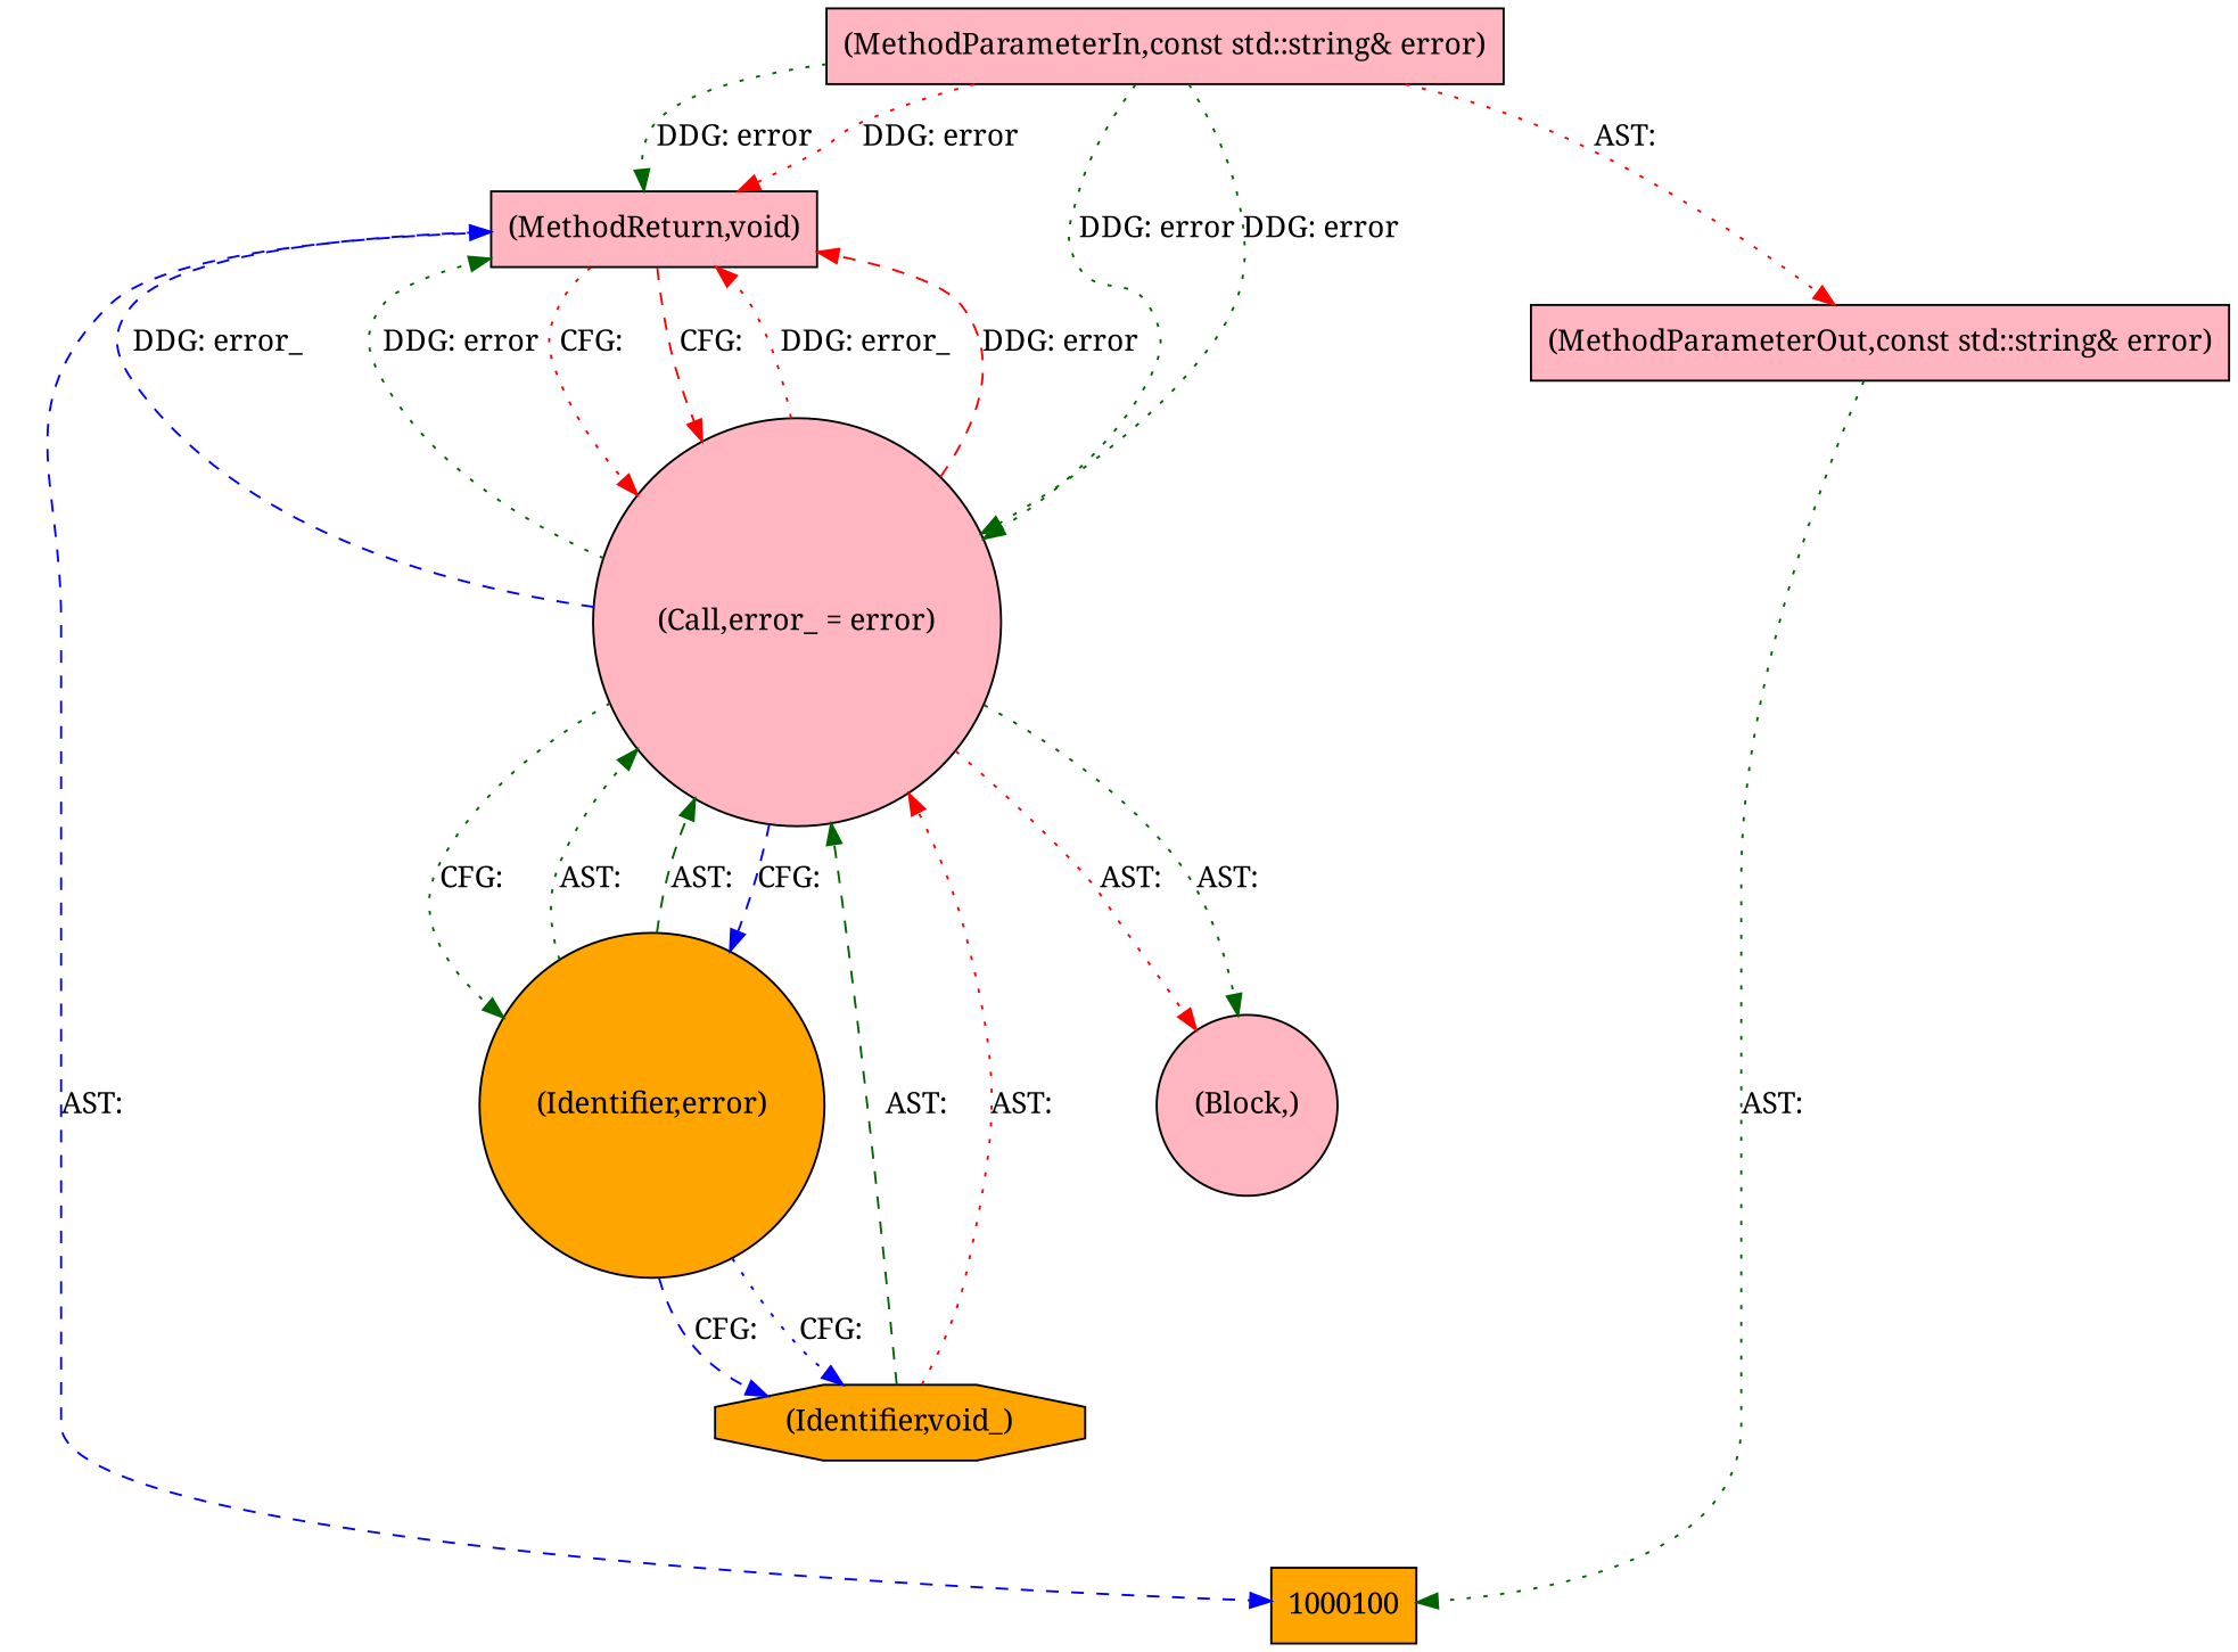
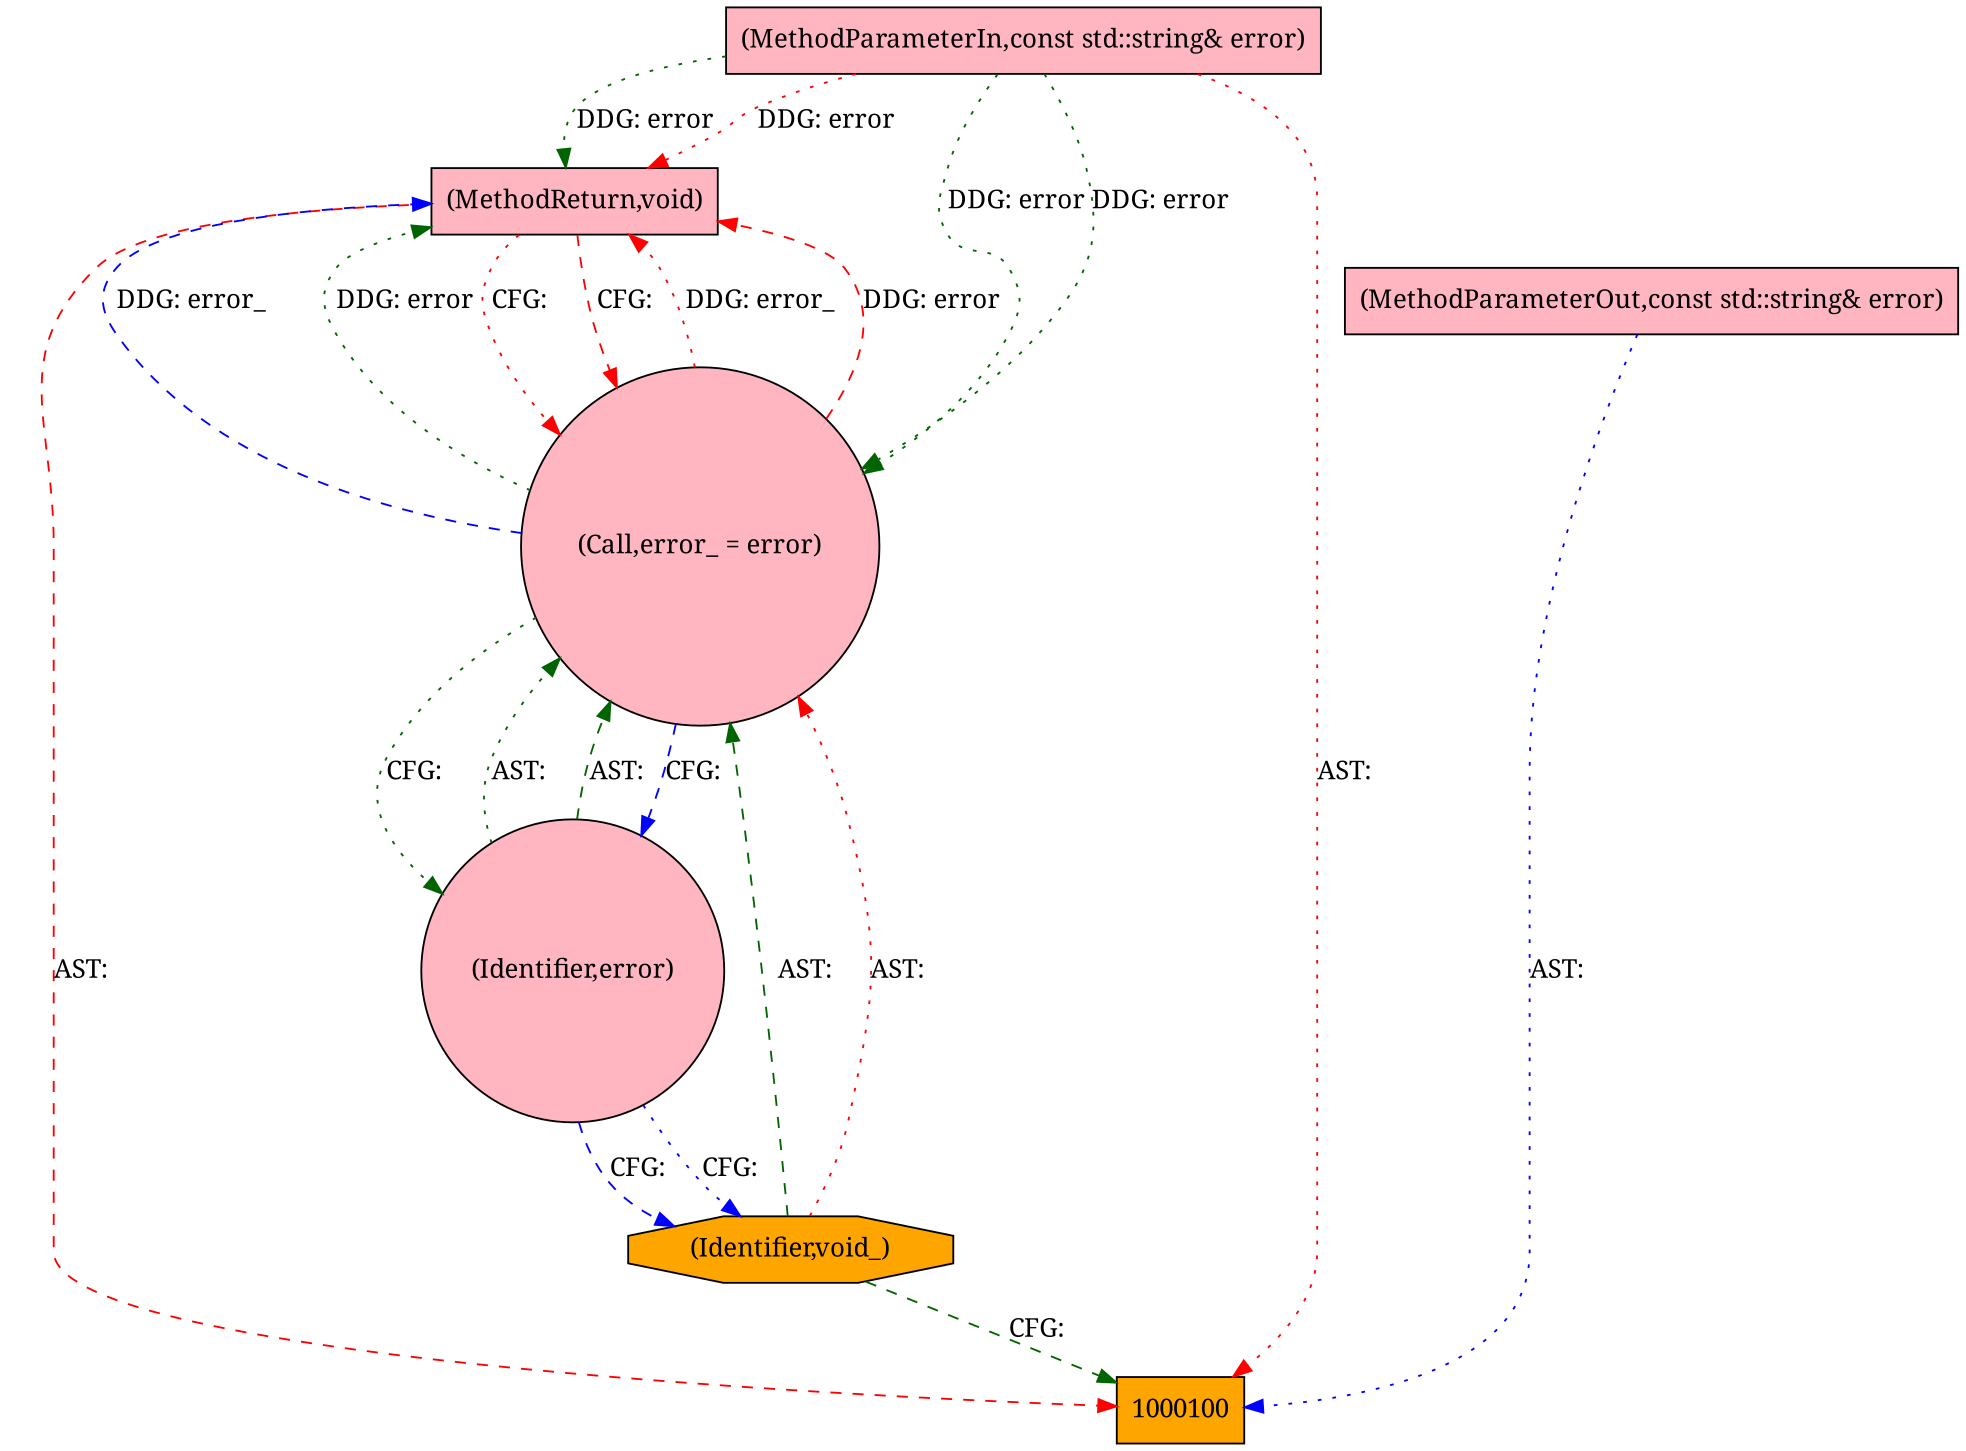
  digraph {
    fontname="Noto Serif"
    node [fillcolor=lightpink fontname="Noto Serif" shape=box style=filled]
    edge [color=darkgreen fontname="Noto Serif" style=dotted]
    n1 [label="(MethodReturn,void)"]
    n2 [label="(Call,error_ = error)" shape=circle]
    1000100 [fillcolor=orange]
-   n4 [label="(Block,)" shape=circle]
-   n5 [fillcolor=orange label="(Identifier,error)" shape=circle]
+   n5 [label="(Identifier,error)" shape=circle]
    n6 [label="(MethodParameterIn,const std::string& error)"]
    n7 [label="(MethodParameterOut,const std::string& error)"]
    n8 [fillcolor=orange label="(Identifier,void_)" shape=octagon]
    n1 -> n2 [color=red label="CFG: "]
    n1 -> n2 [color=red label="CFG: " style=dashed]
-   n1 -> 1000100 [color=blue label="AST: " style=dashed]
+   n1 -> 1000100 [color=red label="AST: " style=dashed]
    n2 -> n1 [color=red label="DDG: error_"]
    n2 -> n1 [color=red label="DDG: error" style=dashed]
    n2 -> n1 [color=blue label="DDG: error_" style=dashed]
    n2 -> n1 [label="DDG: error"]
-   n2 -> n4 [color=red label="AST: "]
-   n2 -> n4 [label="AST: "]
    n2 -> n5 [color=blue label="CFG: " style=dashed]
    n2 -> n5 [label="CFG: "]
    n5 -> n2 [label="AST: "]
    n5 -> n2 [label="AST: " style=dashed]
    n5 -> n8 [color=blue label="CFG: "]
    n5 -> n8 [color=blue label="CFG: " style=dashed]
    n6 -> n1 [label="DDG: error"]
    n6 -> n1 [color=red label="DDG: error"]
    n6 -> n2 [label="DDG: error"]
    n6 -> n2 [label="DDG: error"]
-   n6 -> n7 [color=red label="AST: "]
-   n7 -> 1000100 [label="AST: "]
+   n6 -> 1000100 [color=red label="AST: "]
+   n7 -> 1000100 [color=blue label="AST: "]
    n8 -> n2 [label="AST: " style=dashed]
    n8 -> n2 [color=red label="AST: "]
+   n8 -> 1000100 [label="CFG: " style=dashed]
  }
